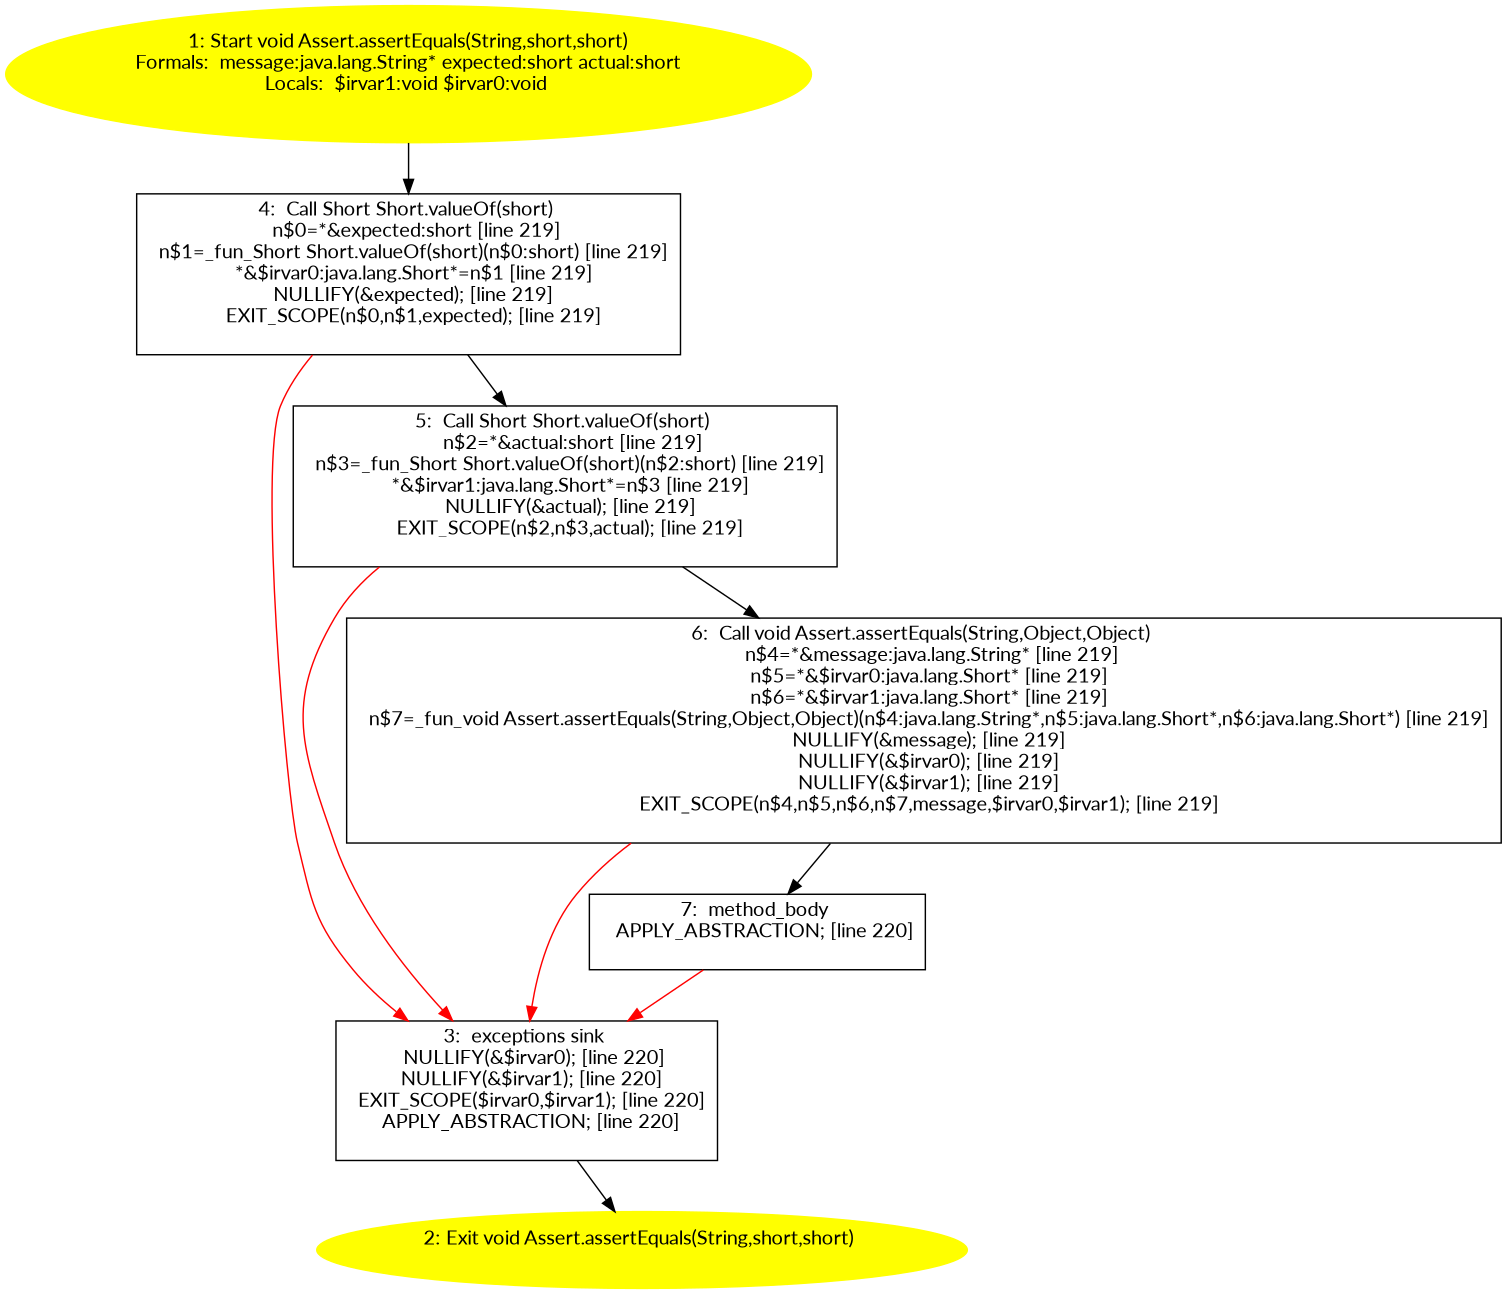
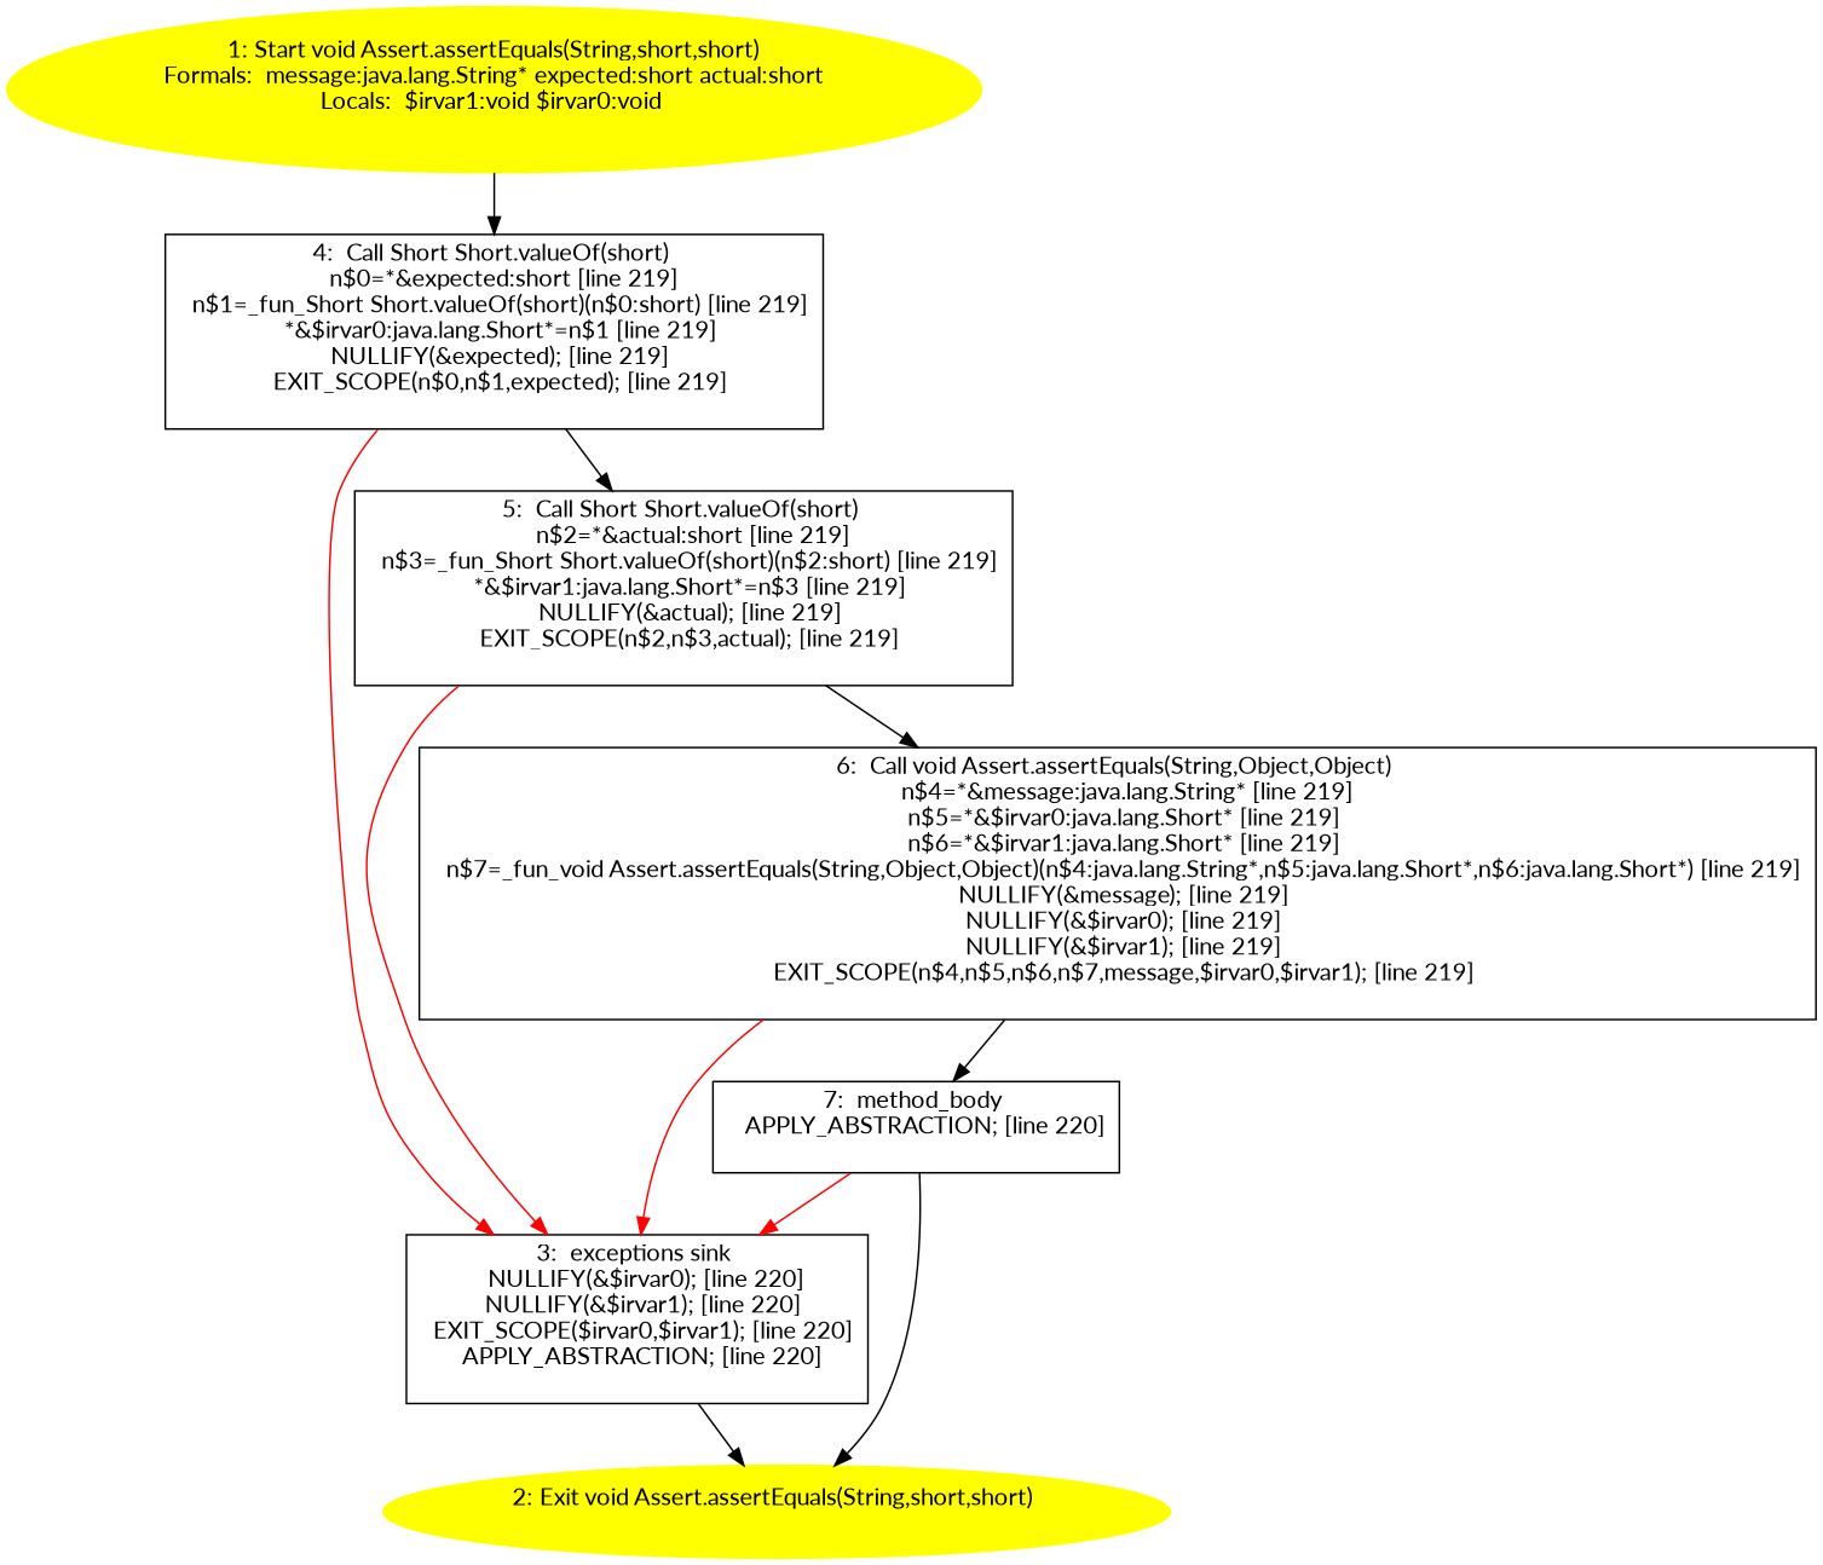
  digraph {
    fontname=Lato
    node [fontname=Lato shape=box]
    edge [fontname=Lato]
    n1 [color=yellow label="1: Start void Assert.assertEquals(String,short,short)\nFormals:  message:java.lang.String* expected:short actual:short\nLocals:  $irvar1:void $irvar0:void \n  " style=filled shape=""]
    n2 [label="4:  Call Short Short.valueOf(short) \n   n$0=*&expected:short [line 219]\n  n$1=_fun_Short Short.valueOf(short)(n$0:short) [line 219]\n  *&$irvar0:java.lang.Short*=n$1 [line 219]\n  NULLIFY(&expected); [line 219]\n  EXIT_SCOPE(n$0,n$1,expected); [line 219]\n "]
    n3 [label="3:  exceptions sink \n   NULLIFY(&$irvar0); [line 220]\n  NULLIFY(&$irvar1); [line 220]\n  EXIT_SCOPE($irvar0,$irvar1); [line 220]\n  APPLY_ABSTRACTION; [line 220]\n "]
    n4 [label="5:  Call Short Short.valueOf(short) \n   n$2=*&actual:short [line 219]\n  n$3=_fun_Short Short.valueOf(short)(n$2:short) [line 219]\n  *&$irvar1:java.lang.Short*=n$3 [line 219]\n  NULLIFY(&actual); [line 219]\n  EXIT_SCOPE(n$2,n$3,actual); [line 219]\n "]
    n5 [color=yellow label="2: Exit void Assert.assertEquals(String,short,short) \n  " style=filled shape=""]
    n6 [label="6:  Call void Assert.assertEquals(String,Object,Object) \n   n$4=*&message:java.lang.String* [line 219]\n  n$5=*&$irvar0:java.lang.Short* [line 219]\n  n$6=*&$irvar1:java.lang.Short* [line 219]\n  n$7=_fun_void Assert.assertEquals(String,Object,Object)(n$4:java.lang.String*,n$5:java.lang.Short*,n$6:java.lang.Short*) [line 219]\n  NULLIFY(&message); [line 219]\n  NULLIFY(&$irvar0); [line 219]\n  NULLIFY(&$irvar1); [line 219]\n  EXIT_SCOPE(n$4,n$5,n$6,n$7,message,$irvar0,$irvar1); [line 219]\n "]
    n7 [label="7:  method_body \n   APPLY_ABSTRACTION; [line 220]\n "]
    n1 -> n2
    n2 -> n3 [color=red]
    n2 -> n4
    n3 -> n5
    n4 -> n3 [color=red]
    n4 -> n6
    n6 -> n3 [color=red]
    n6 -> n7
    n7 -> n3 [color=red]
+   n7 -> n5
  }
